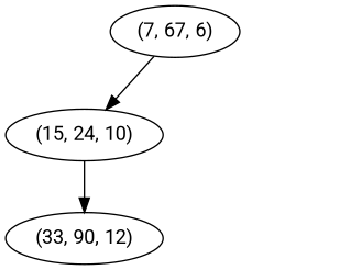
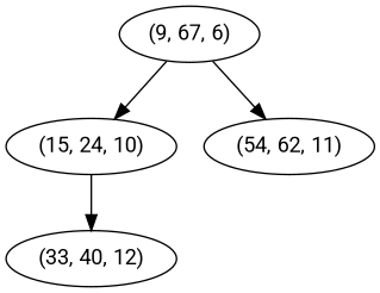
  digraph {
    fontname=Roboto
    node [fontname=Roboto]
    edge [fontname=Roboto]
-   "(9, 67, 6)" [label="(7, 67, 6)"]
+   "(9, 67, 6)"
    "(15, 24, 10)"
-   "(33, 40, 12)" [label="(33, 90, 12)"]
+   "(54, 62, 11)"
+   "(33, 40, 12)"
    "(9, 67, 6)" -> "(15, 24, 10)"
+   "(9, 67, 6)" -> "(54, 62, 11)"
    "(15, 24, 10)" -> "(33, 40, 12)"
  }
